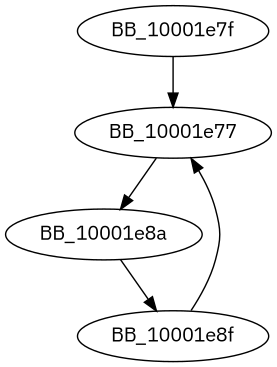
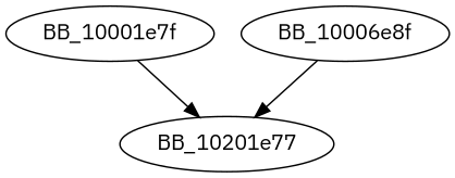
  digraph {
    fontname="IBM Plex Sans"
    node [fontname="IBM Plex Sans"]
    edge [fontname="IBM Plex Sans"]
    n1 [label=BB_10001e7f]
-   BB_10001e77
-   BB_10001e8a
-   BB_10001e8f
+   BB_10001e77 [label=BB_10201e77]
+   BB_10001e8f [label=BB_10006e8f]
    n1 -> BB_10001e77
-   BB_10001e77 -> BB_10001e8a
-   BB_10001e8a -> BB_10001e8f
    BB_10001e8f -> BB_10001e77
  }
